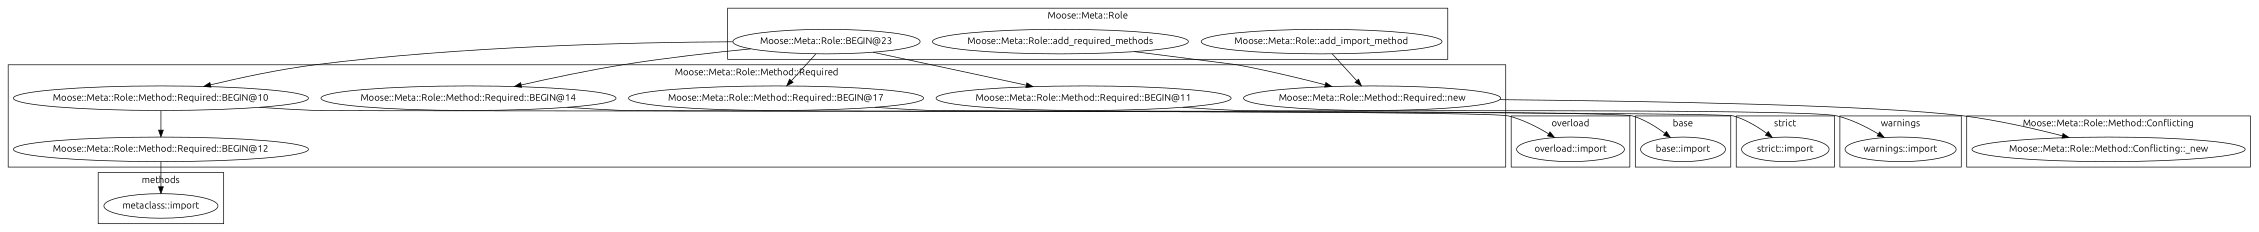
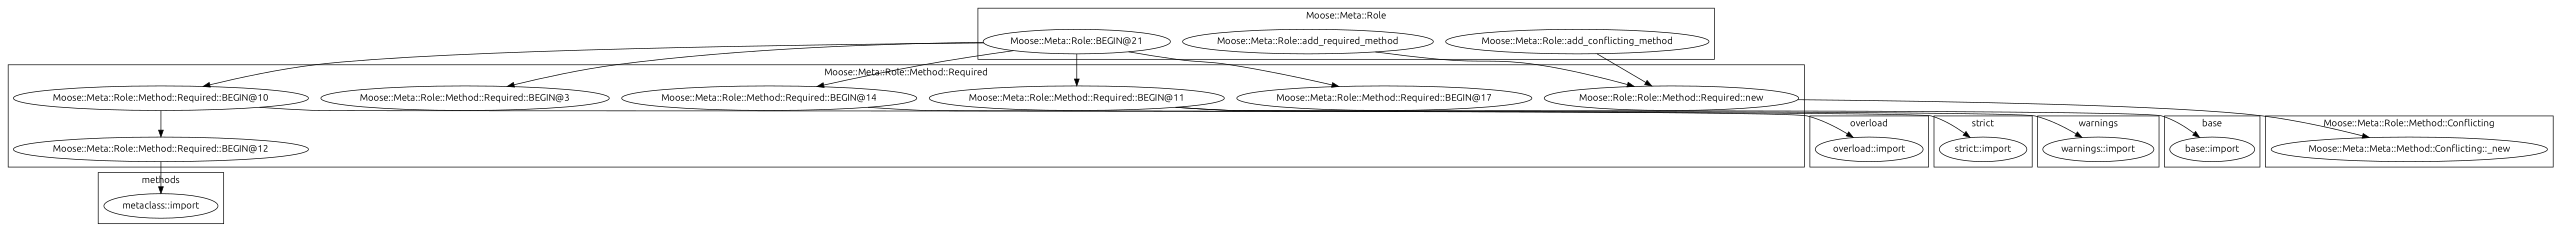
  digraph {
    fontname=Ubuntu
    node [fontname=Ubuntu]
    edge [fontname=Ubuntu]
    "metaclass::import"
-   "Moose::Meta::Role::Method::Conflicting::_new"
+   "Moose::Meta::Role::Method::Conflicting::_new" [label="Moose::Meta::Meta::Method::Conflicting::_new"]
    "warnings::import"
-   "Moose::Meta::Role::add_conflicting_method" [label="Moose::Meta::Role::add_import_method"]
-   "Moose::Meta::Role::add_required_methods"
-   "Moose::Meta::Role::BEGIN@21" [label="Moose::Meta::Role::BEGIN@23"]
+   "Moose::Meta::Role::add_conflicting_method"
+   "Moose::Meta::Role::add_required_methods" [label="Moose::Meta::Role::add_required_method"]
+   "Moose::Meta::Role::BEGIN@21"
    "base::import"
    "overload::import"
    "Moose::Meta::Role::Method::Required::BEGIN@14"
    "Moose::Meta::Role::Method::Required::BEGIN@17"
    "Moose::Meta::Role::Method::Required::BEGIN@12"
    "Moose::Meta::Role::Method::Required::BEGIN@10"
    "Moose::Meta::Role::Method::Required::BEGIN@11"
-   "Moose::Meta::Role::Method::Required::new"
+   "Moose::Meta::Role::Method::Required::BEGIN@3"
+   "Moose::Meta::Role::Method::Required::new" [label="Moose::Role::Role::Method::Required::new"]
    "strict::import"
    subgraph cluster_1 {
      label=methods
      "metaclass::import"
    }
    subgraph cluster_2 {
      label="Moose::Meta::Role::Method::Conflicting"
      "Moose::Meta::Role::Method::Conflicting::_new"
    }
    subgraph cluster_3 {
      label=warnings
      "warnings::import"
    }
    subgraph cluster_4 {
      label="Moose::Meta::Role"
      "Moose::Meta::Role::add_conflicting_method"
      "Moose::Meta::Role::add_required_methods"
      "Moose::Meta::Role::BEGIN@21"
    }
    subgraph cluster_5 {
      label=base
      "base::import"
    }
    subgraph cluster_6 {
      label=overload
      "overload::import"
    }
    subgraph cluster_7 {
      label="Moose::Meta::Role::Method::Required"
      "Moose::Meta::Role::Method::Required::BEGIN@14"
      "Moose::Meta::Role::Method::Required::BEGIN@17"
      "Moose::Meta::Role::Method::Required::BEGIN@12"
      "Moose::Meta::Role::Method::Required::BEGIN@10"
      "Moose::Meta::Role::Method::Required::BEGIN@11"
+     "Moose::Meta::Role::Method::Required::BEGIN@3"
      "Moose::Meta::Role::Method::Required::new"
    }
    subgraph cluster_8 {
      label="strict"
      "strict::import"
    }
    "Moose::Meta::Role::add_conflicting_method" -> "Moose::Meta::Role::Method::Required::new"
    "Moose::Meta::Role::add_required_methods" -> "Moose::Meta::Role::Method::Required::new"
    "Moose::Meta::Role::BEGIN@21" -> "Moose::Meta::Role::Method::Required::BEGIN@14"
    "Moose::Meta::Role::BEGIN@21" -> "Moose::Meta::Role::Method::Required::BEGIN@17"
    "Moose::Meta::Role::BEGIN@21" -> "Moose::Meta::Role::Method::Required::BEGIN@10"
    "Moose::Meta::Role::BEGIN@21" -> "Moose::Meta::Role::Method::Required::BEGIN@11"
+   "Moose::Meta::Role::BEGIN@21" -> "Moose::Meta::Role::Method::Required::BEGIN@3"
    "Moose::Meta::Role::Method::Required::BEGIN@14" -> "overload::import"
-   "Moose::Meta::Role::Method::Required::BEGIN@17" -> "base::import"
+   "Moose::Meta::Role::Method::Required::BEGIN@11" -> "base::import"
    "Moose::Meta::Role::Method::Required::BEGIN@12" -> "metaclass::import"
    "Moose::Meta::Role::Method::Required::BEGIN@10" -> "Moose::Meta::Role::Method::Required::BEGIN@12"
    "Moose::Meta::Role::Method::Required::BEGIN@10" -> "strict::import"
    "Moose::Meta::Role::Method::Required::BEGIN@11" -> "warnings::import"
    "Moose::Meta::Role::Method::Required::new" -> "Moose::Meta::Role::Method::Conflicting::_new"
  }
